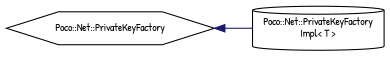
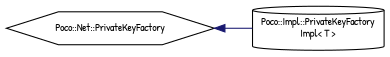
  digraph {
    rankdir=LR
    fontname="Patrick Hand"
    node [color=black fillcolor=white fontname="Patrick Hand" fontsize=10 style=filled]
    n1 [height=0.2 label="Poco::Net::PrivateKeyFactory" shape=hexagon width=0.4]
-   n2 [height=0.2 label="Poco::Net::PrivateKeyFactory\lImpl\< T \>" shape=cylinder width=0.4]
+   n2 [height=0.2 label="Poco::Impl::PrivateKeyFactory\lImpl\< T \>" shape=cylinder width=0.4]
    n1 -> n2 [color=midnightblue dir=back fontname="Patrick Hand" fontsize=10 labelfontname=Helvetica labelfontsize=10 style=solid]
  }
